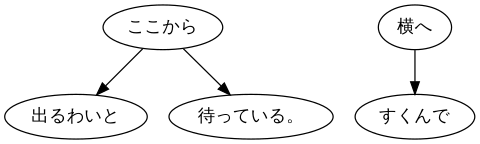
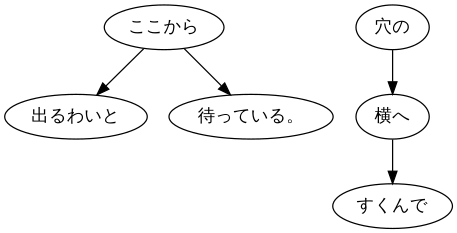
  digraph {
    fontname="IBM Plex Mono"
    node [fontname="IBM Plex Mono"]
    edge [fontname="IBM Plex Mono"]
    n1 [label="ここから"]
    n2 [label="出るわいと"]
    n3 [label="待っている。"]
    n4 [label="すくんで"]
+   n5 [label="穴の"]
    n6 [label="横へ"]
    n1 -> n2
    n1 -> n3
+   n5 -> n6
    n6 -> n4
  }
